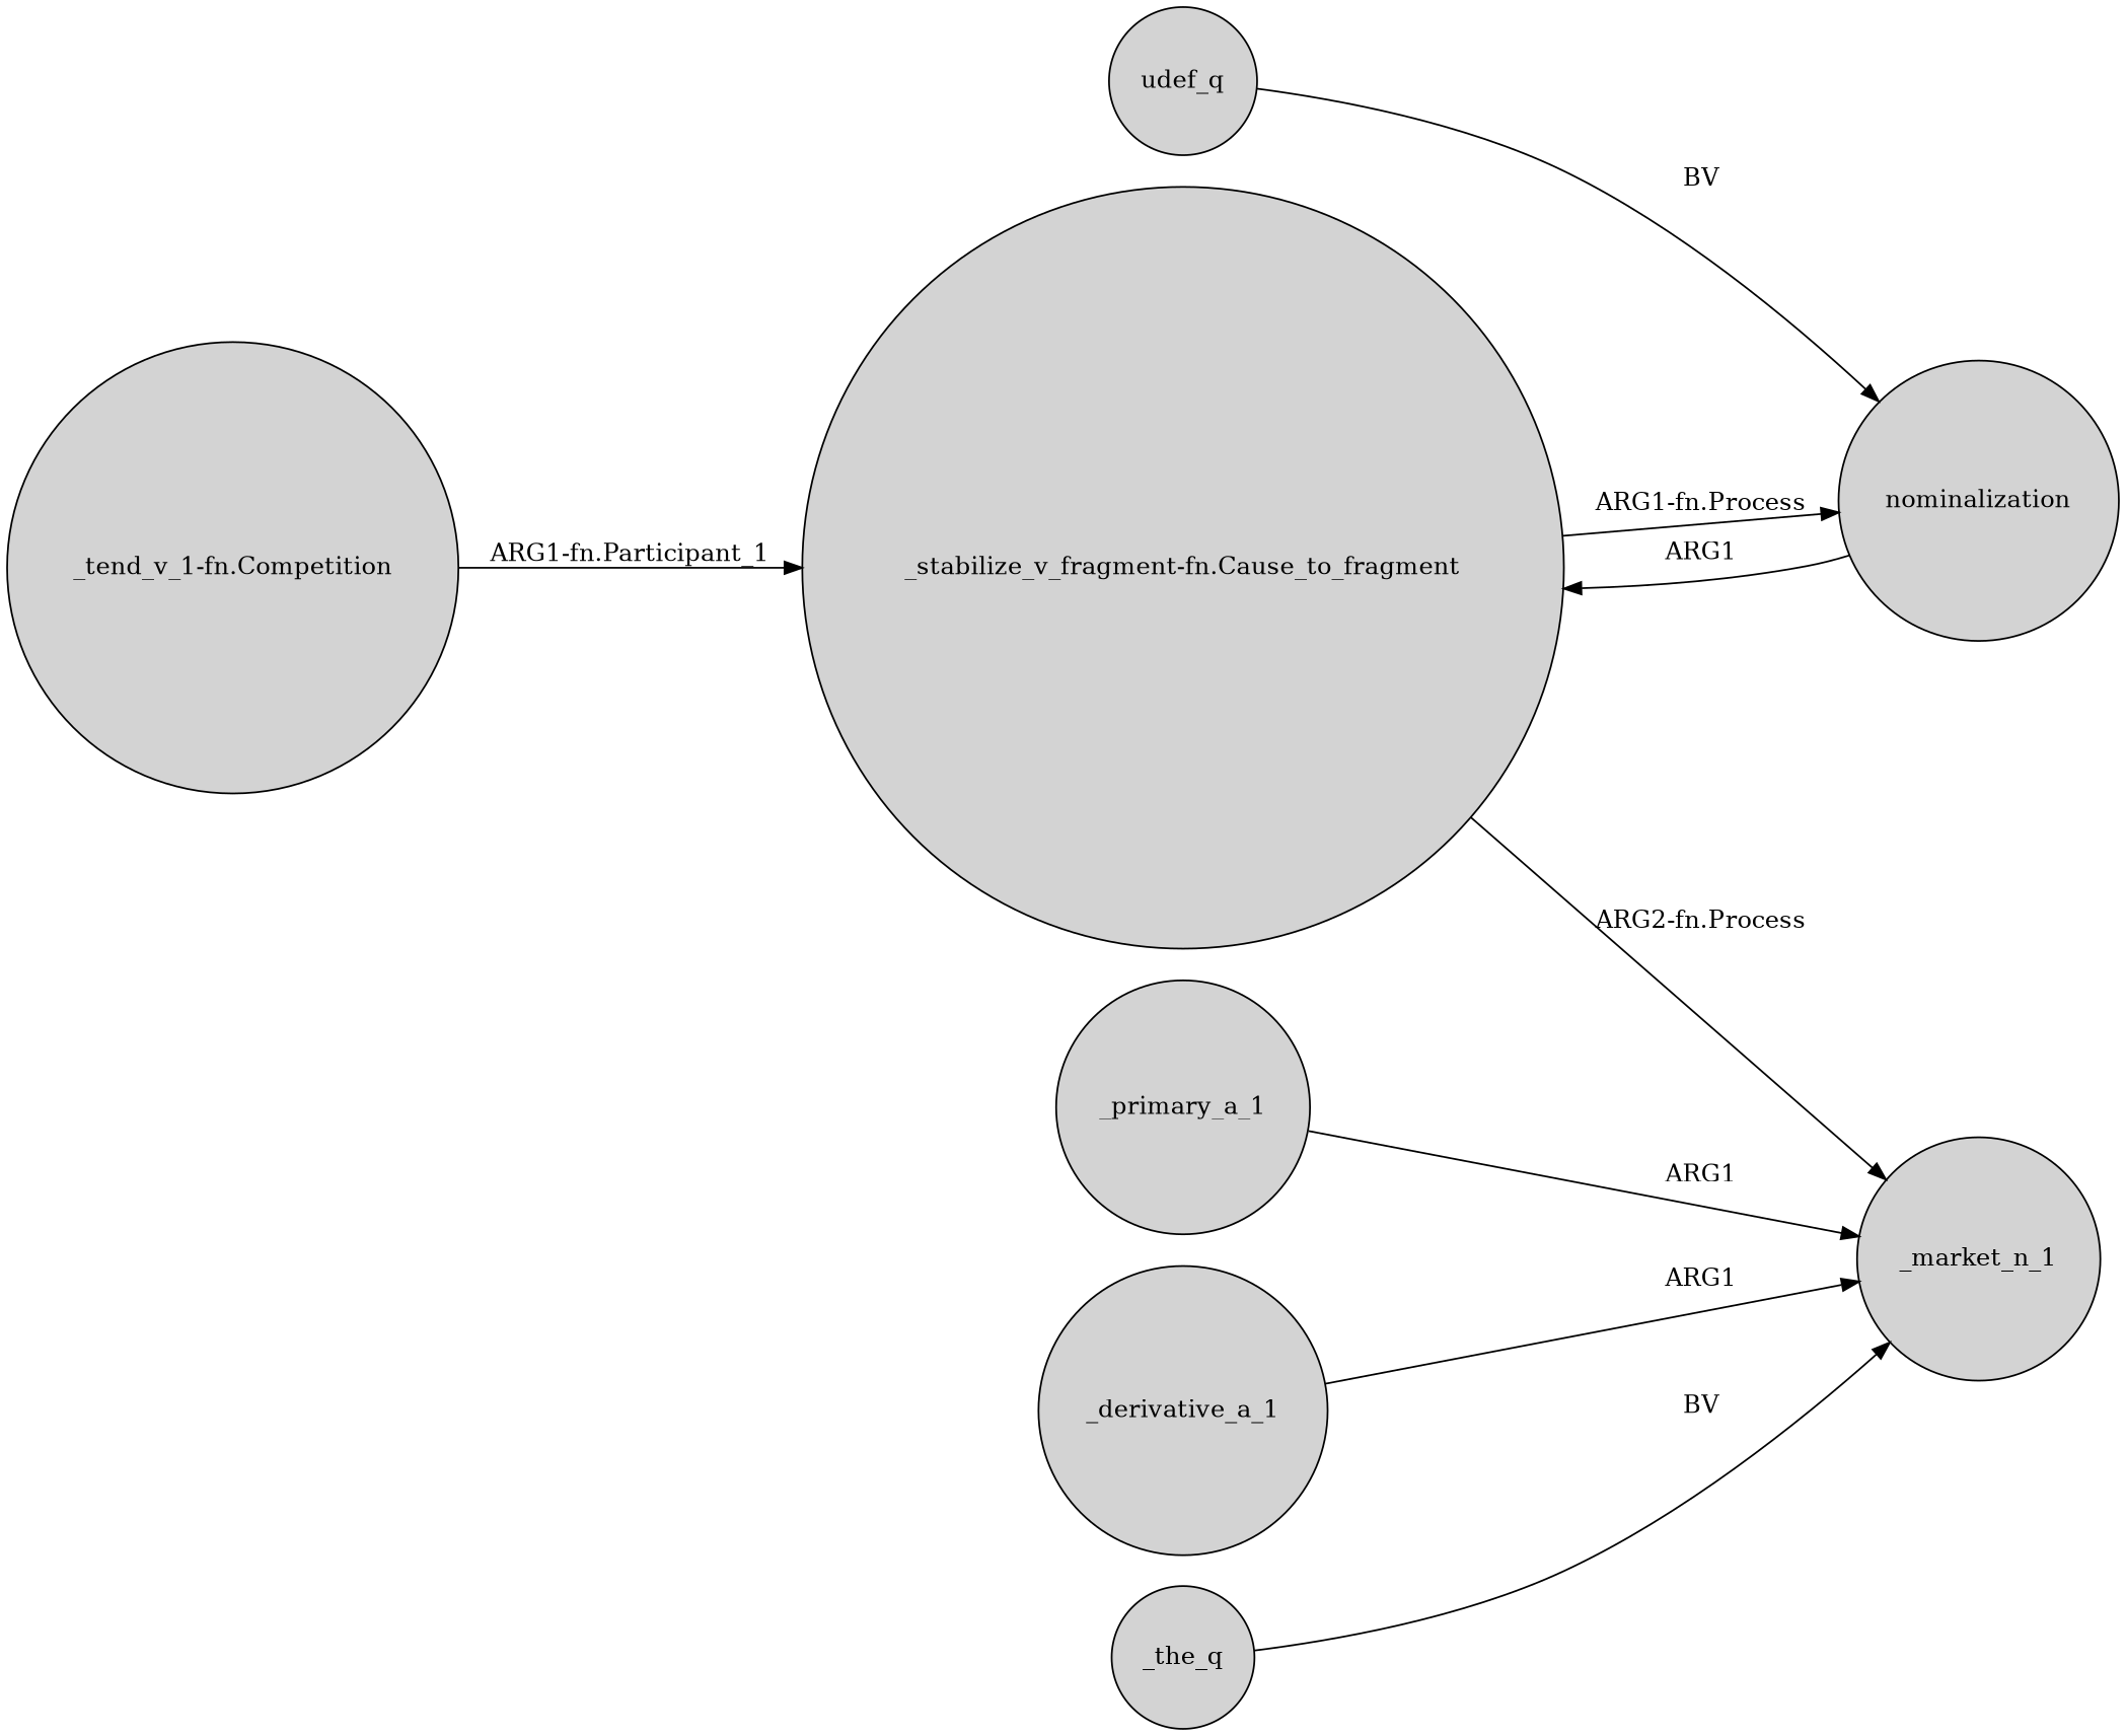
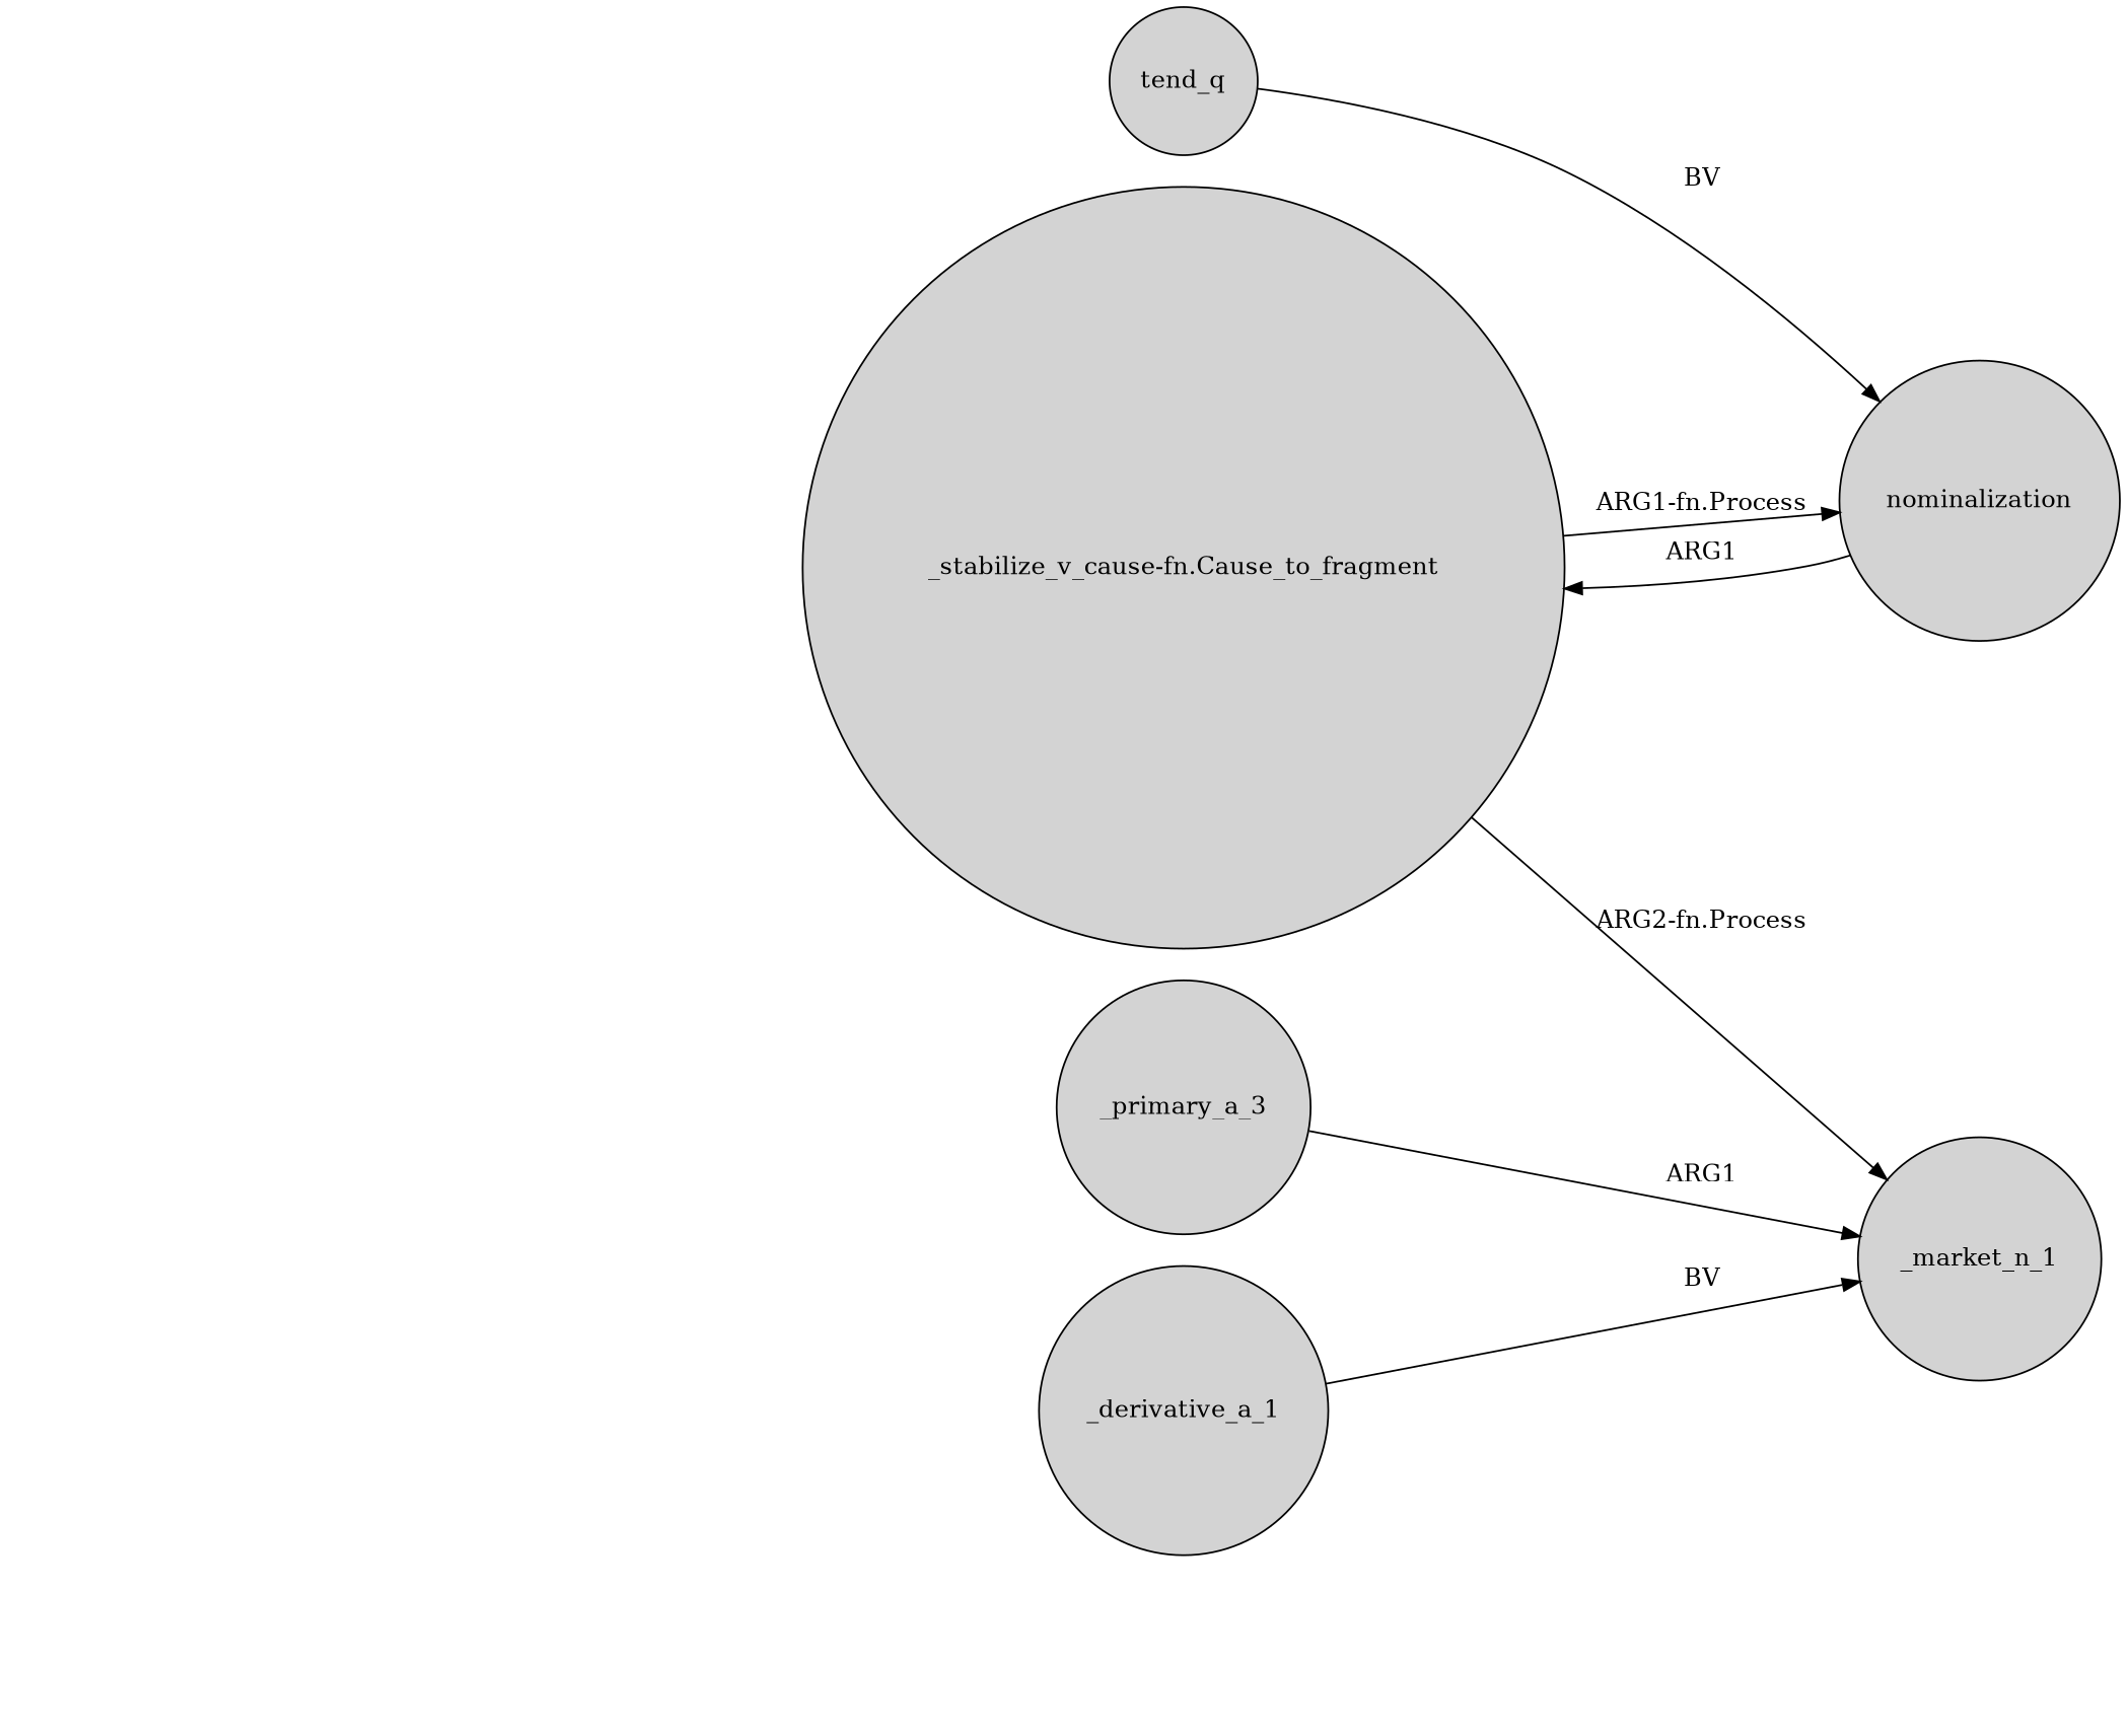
  digraph {
    rankdir=LR
    node [shape=circle style=filled]
-   "_tend_v_1-fn.Competition"
-   "_stabilize_v_cause-fn.Cause_to_fragment" [label="_stabilize_v_fragment-fn.Cause_to_fragment"]
+   "_stabilize_v_cause-fn.Cause_to_fragment"
    nominalization
    _market_n_1
-   _primary_a_1
+   _primary_a_1 [label=_primary_a_3]
    _derivative_a_1
-   _the_q
-   udef_q
-   "_tend_v_1-fn.Competition" -> "_stabilize_v_cause-fn.Cause_to_fragment" [label="ARG1-fn.Participant_1"]
+   udef_q [label=tend_q]
    "_stabilize_v_cause-fn.Cause_to_fragment" -> nominalization [label="ARG1-fn.Process"]
    "_stabilize_v_cause-fn.Cause_to_fragment" -> _market_n_1 [label="ARG2-fn.Process"]
    nominalization -> "_stabilize_v_cause-fn.Cause_to_fragment" [label=ARG1]
    _primary_a_1 -> _market_n_1 [label=ARG1]
-   _derivative_a_1 -> _market_n_1 [label=ARG1]
-   _the_q -> _market_n_1 [label=BV]
+   _derivative_a_1 -> _market_n_1 [label=BV]
    udef_q -> nominalization [label=BV]
  }
